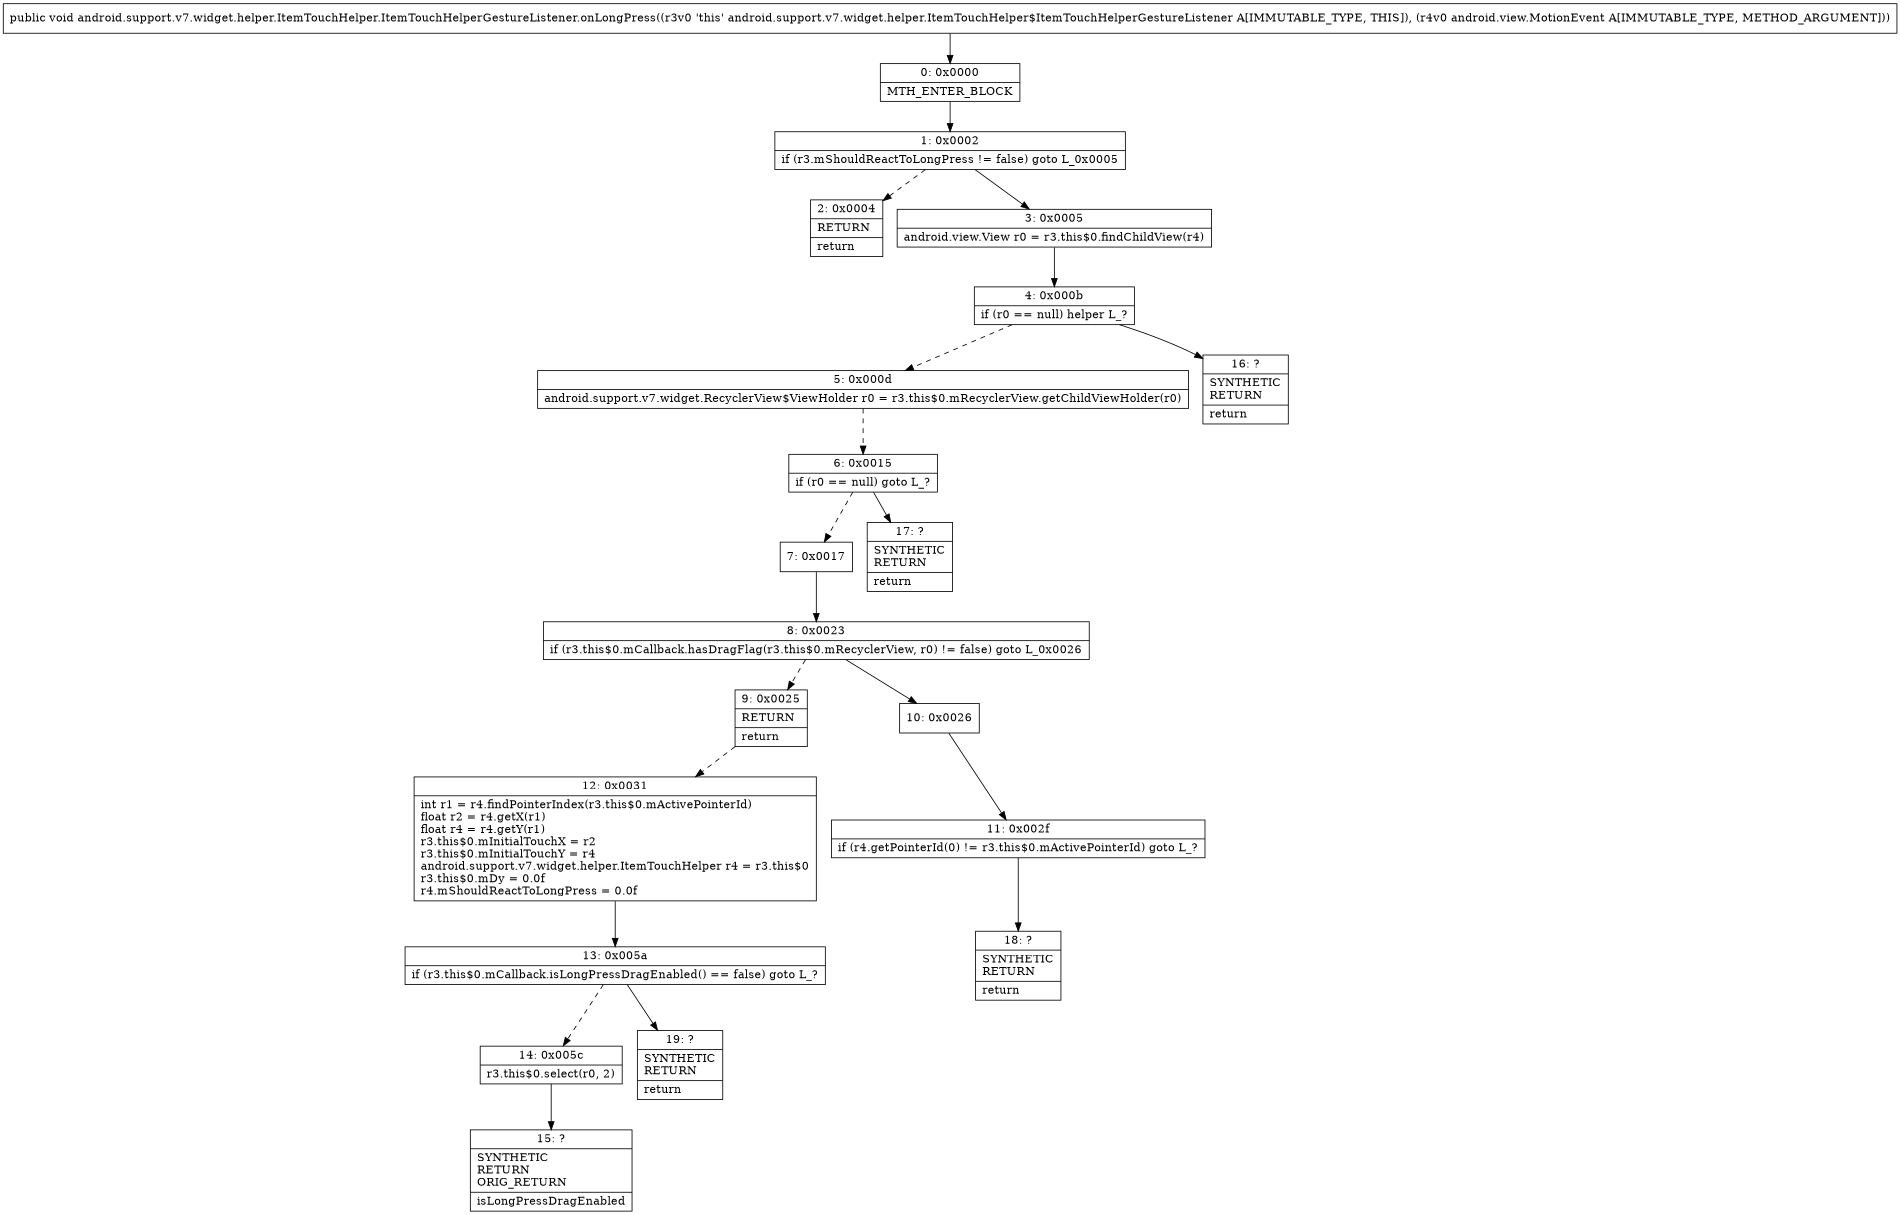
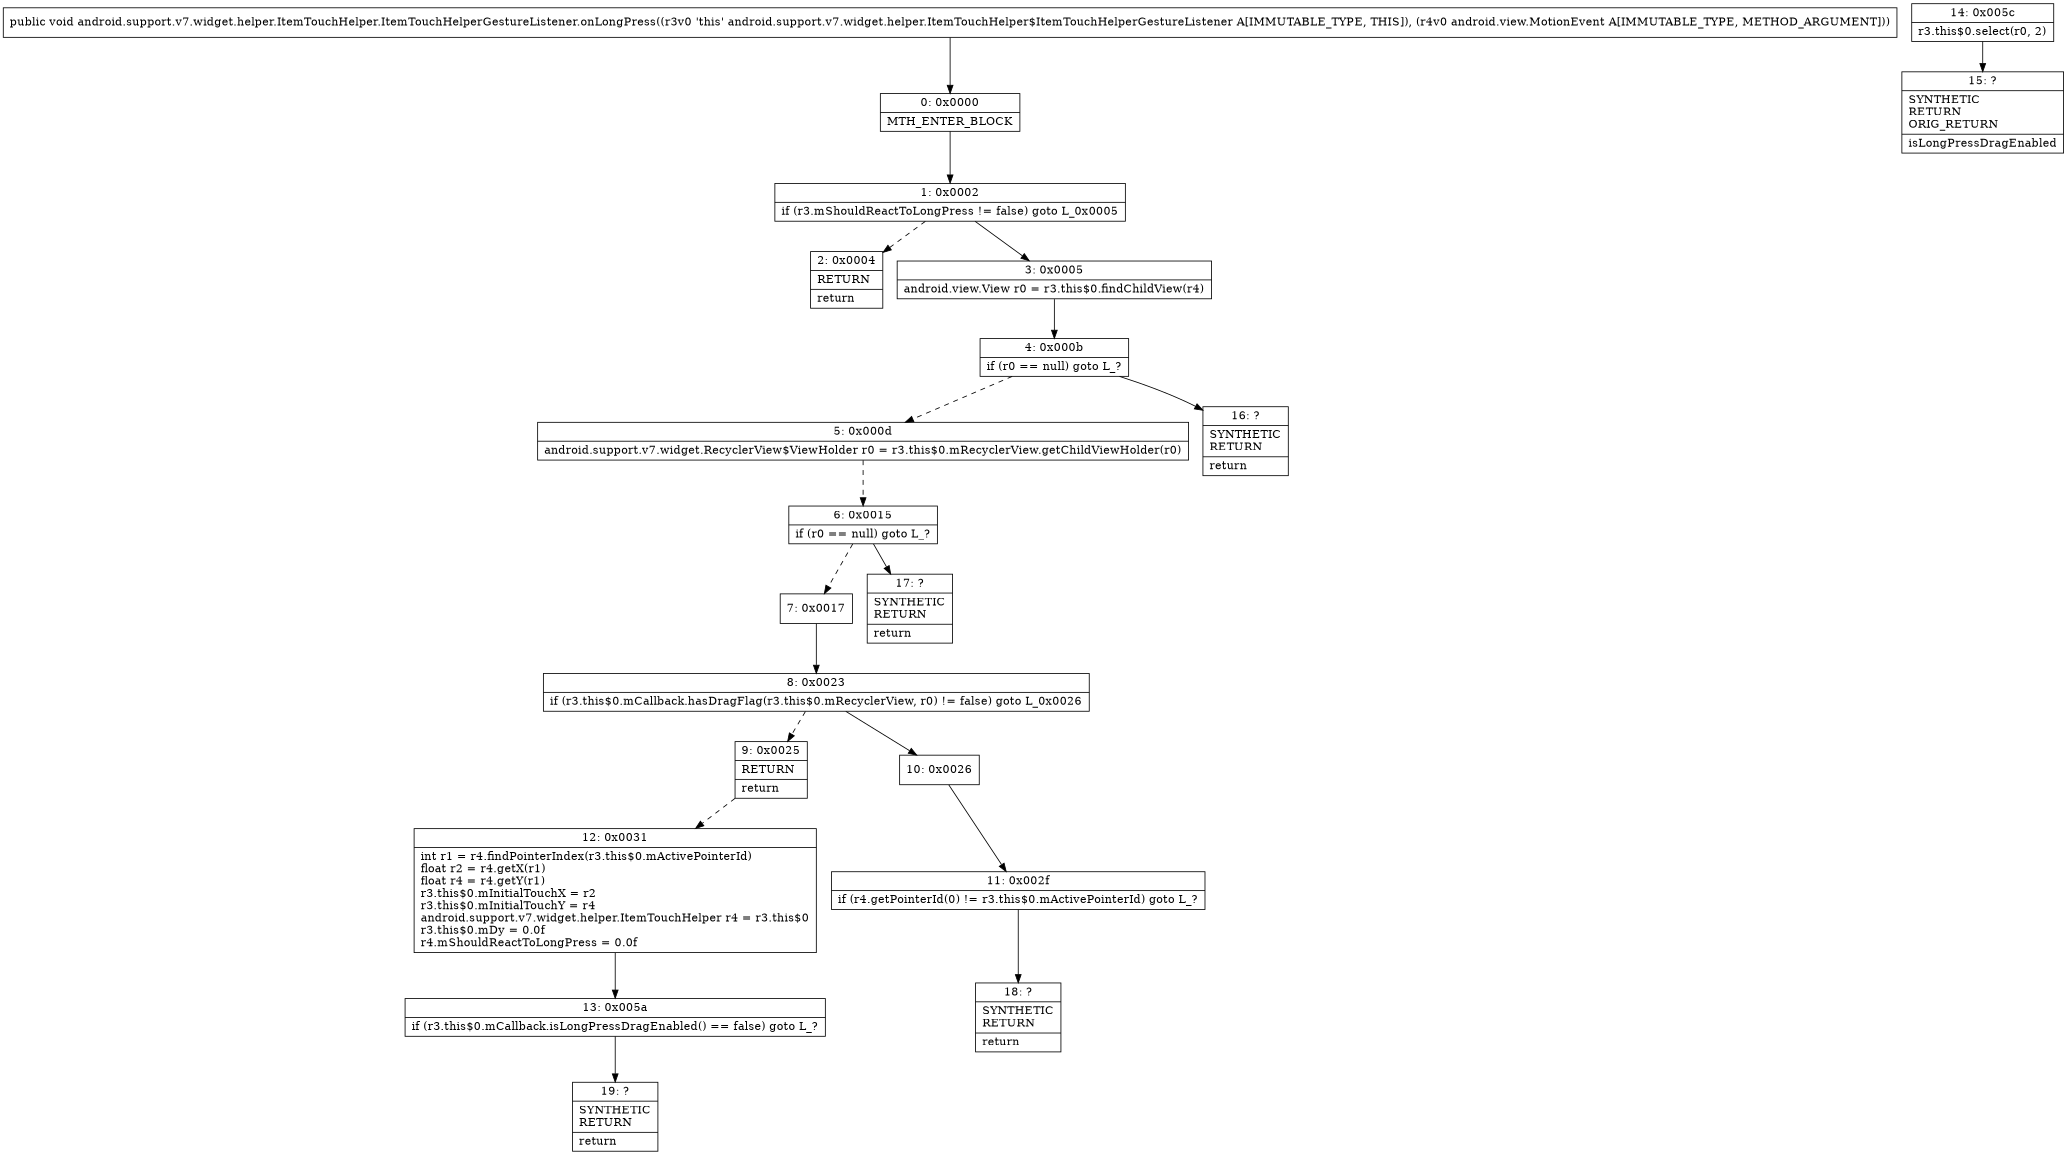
  digraph {
    node [shape=record]
    n1 [label="{0\:\ 0x0000|MTH_ENTER_BLOCK\l}"]
    n2 [label="{1\:\ 0x0002|if (r3.mShouldReactToLongPress != false) goto L_0x0005\l}"]
    n3 [label="{2\:\ 0x0004|RETURN\l|return\l}"]
    n4 [label="{3\:\ 0x0005|android.view.View r0 = r3.this$0.findChildView(r4)\l}"]
-   n5 [label="{4\:\ 0x000b|if (r0 == null) helper L_?\l}"]
+   n5 [label="{4\:\ 0x000b|if (r0 == null) goto L_?\l}"]
    n6 [label="{5\:\ 0x000d|android.support.v7.widget.RecyclerView$ViewHolder r0 = r3.this$0.mRecyclerView.getChildViewHolder(r0)\l}"]
    n7 [label="{16\:\ ?|SYNTHETIC\lRETURN\l|return\l}"]
    n8 [label="{6\:\ 0x0015|if (r0 == null) goto L_?\l}"]
    n9 [label="{7\:\ 0x0017}"]
    n10 [label="{17\:\ ?|SYNTHETIC\lRETURN\l|return\l}"]
    n11 [label="{8\:\ 0x0023|if (r3.this$0.mCallback.hasDragFlag(r3.this$0.mRecyclerView, r0) != false) goto L_0x0026\l}"]
    n12 [label="{9\:\ 0x0025|RETURN\l|return\l}"]
    n13 [label="{10\:\ 0x0026}"]
    n14 [label="{12\:\ 0x0031|int r1 = r4.findPointerIndex(r3.this$0.mActivePointerId)\lfloat r2 = r4.getX(r1)\lfloat r4 = r4.getY(r1)\lr3.this$0.mInitialTouchX = r2\lr3.this$0.mInitialTouchY = r4\landroid.support.v7.widget.helper.ItemTouchHelper r4 = r3.this$0\lr3.this$0.mDy = 0.0f\lr4.mShouldReactToLongPress = 0.0f\l}"]
    n15 [label="{11\:\ 0x002f|if (r4.getPointerId(0) != r3.this$0.mActivePointerId) goto L_?\l}"]
    n16 [label="{18\:\ ?|SYNTHETIC\lRETURN\l|return\l}"]
    n17 [label="{13\:\ 0x005a|if (r3.this$0.mCallback.isLongPressDragEnabled() == false) goto L_?\l}"]
    n18 [label="{14\:\ 0x005c|r3.this$0.select(r0, 2)\l}"]
    n19 [label="{19\:\ ?|SYNTHETIC\lRETURN\l|return\l}"]
    n20 [label="{15\:\ ?|SYNTHETIC\lRETURN\lORIG_RETURN\l|isLongPressDragEnabled\l}"]
    n21 [label="{public void android.support.v7.widget.helper.ItemTouchHelper.ItemTouchHelperGestureListener.onLongPress((r3v0 'this' android.support.v7.widget.helper.ItemTouchHelper$ItemTouchHelperGestureListener A[IMMUTABLE_TYPE, THIS]), (r4v0 android.view.MotionEvent A[IMMUTABLE_TYPE, METHOD_ARGUMENT])) }"]
    n1 -> n2
    n2 -> n3 [style=dashed]
    n2 -> n4
    n4 -> n5
    n5 -> n6 [style=dashed]
    n5 -> n7
    n6 -> n8 [style=dashed]
    n8 -> n9 [style=dashed]
    n8 -> n10
    n9 -> n11
    n11 -> n12 [style=dashed]
    n11 -> n13
    n12 -> n14 [style=dashed]
    n13 -> n15
    n14 -> n17
    n15 -> n16
-   n17 -> n18 [style=dashed]
    n17 -> n19
    n18 -> n20
    n21 -> n1
  }
